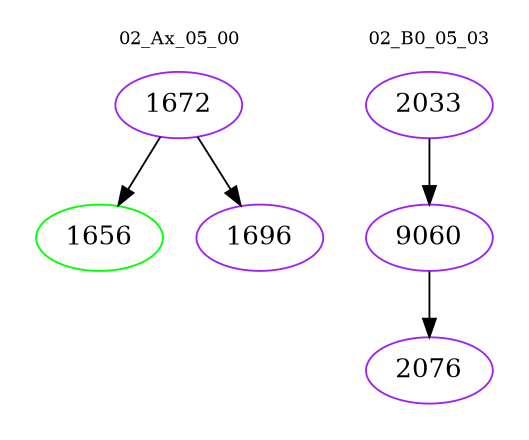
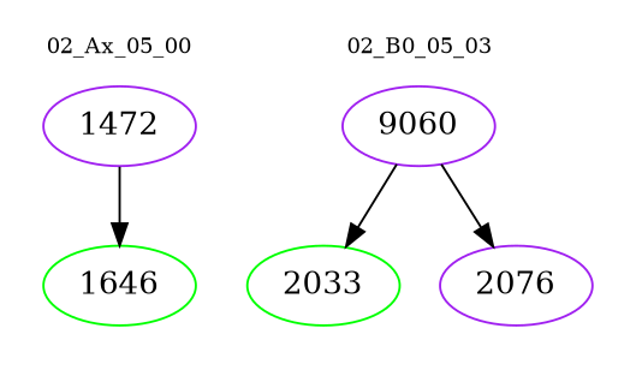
  digraph {
    node [color=purple]
    edge [color=black]
-   n1 [label=1672]
-   n2 [color=green label=1656]
-   n3 [label=1696]
+   n1 [label=1472]
+   n2 [color=green label=1646]
    n4 [label=9060]
-   n5 [label=2033]
+   n5 [color=green label=2033]
    n6 [label=2076]
    subgraph cluster_1 {
      color=white
      fontsize=10
      label="02_Ax_05_00"
      n1
      n2
-     n3
    }
    subgraph cluster_2 {
      color=white
      fontsize=10
      label="02_B0_05_03"
      n4
      n5
      n6
    }
    n1 -> n2
-   n1 -> n3
-   n5 -> n4
+   n4 -> n5
    n4 -> n6
  }
